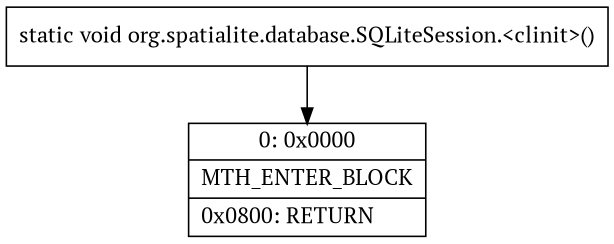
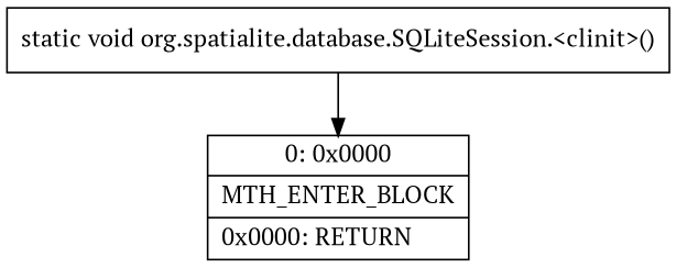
  digraph {
    fontname="PT Serif"
    node [shape=record fontname="PT Serif"]
-   n1 [label="{0\:\ 0x0000|MTH_ENTER_BLOCK\l|0x0800: RETURN   \l}"]
+   n1 [label="{0\:\ 0x0000|MTH_ENTER_BLOCK\l|0x0000: RETURN   \l}"]
    n2 [label="{static void org.spatialite.database.SQLiteSession.\<clinit\>() }"]
    n2 -> n1 [fontname="PT Serif"]
  }
